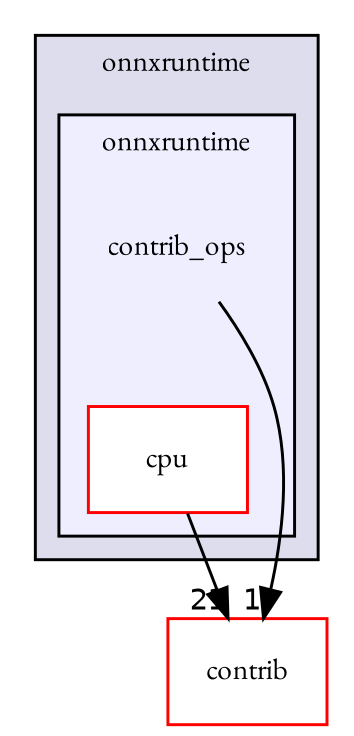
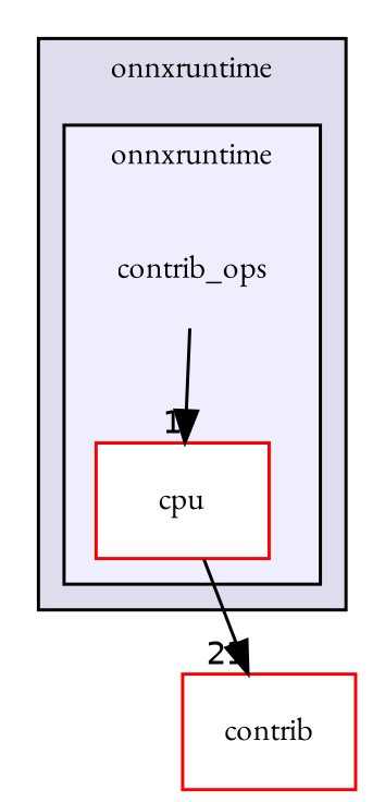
  digraph {
    compound=true
    fontname="EB Garamond"
    node [fontname="EB Garamond" fontsize=10 shape=box color=red fillcolor=white style=filled]
    edge [fontname="EB Garamond" labeldistance=1.5 labelfontname=Helvetica labelfontsize=10]
    n1 [label=contrib_ops shape=plaintext color="" fillcolor="" style=""]
    n2 [label=cpu]
    n3 [label=contrib]
    subgraph cluster_1 {
      bgcolor="#ddddee"
      fontsize=10
      label=onnxruntime
      pencolor=black
      subgraph cluster_2 {
        bgcolor="#eeeeff"
        fontsize=10
        label=onnxruntime
        pencolor=black
        n1
        n2
      }
    }
-   n1 -> n3 [headlabel=1]
+   n1 -> n2 [headlabel=1]
    n2 -> n3 [headlabel=21]
  }
